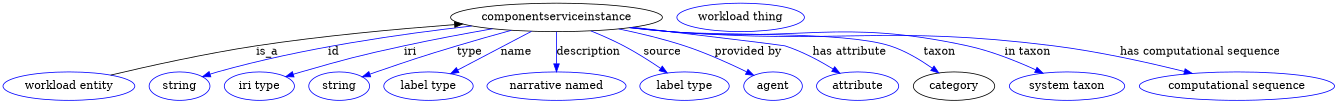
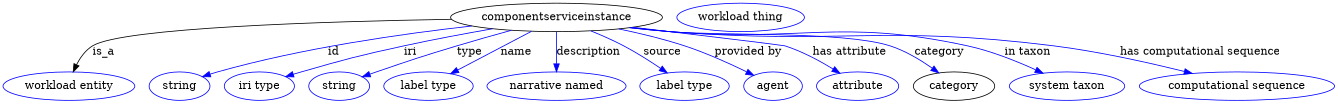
  digraph {
    node [color=blue]
    edge [color=blue style=solid]
    n1 [height=0.5 label=componentserviceinstance width=3.7191 color=""]
    "workload entity" [height=0.5 width=2.3109]
    n3 [height=0.5 label=string width=1.0652]
    n4 [height=0.5 label="iri type" width=1.2277]
    n5 [height=0.5 label=string width=1.0652]
    n6 [height=0.5 label="label type" width=1.5707]
    n7 [height=0.5 label="narrative named" width=2.0943]
    n8 [height=0.5 label="label type" width=1.5707]
    n9 [height=0.5 label=agent width=1.0291]
    n10 [height=0.5 label=attribute width=1.4443]
    category [height=0.5 width=1.4263 color=""]
    n12 [height=0.5 label="system taxon" width=2.022]
    n13 [height=0.5 label="computational sequence" width=3.4303]
    n14 [height=0.5 label="workload thing" width=1.9318]
-   "workload entity" -> n1 [label=is_a color="" style=""]
+   n1 -> "workload entity" [label=is_a color="" style=""]
    n1 -> n3 [label=id]
    n1 -> n4 [label=iri]
    n1 -> n5 [label=type]
    n1 -> n6 [label=name]
    n1 -> n7 [label=description]
    n1 -> n8 [label=source]
    n1 -> n9 [label="provided by"]
    n1 -> n10 [label="has attribute"]
-   n1 -> category [label=taxon]
+   n1 -> category [label=category]
    n1 -> n12 [label="in taxon"]
    n1 -> n13 [label="has computational sequence"]
  }
